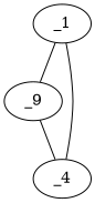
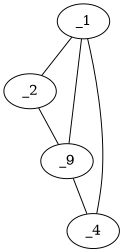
  graph {
    node [histo10=0 histo11=0 histo12=0 histo13=0 histo14=0 histo15=0 histo16=0 histo17=0 histo18=0 histo19=0 histo20=0 histo21=0 histo25=0 histo26=0 histo27=0 histo29=0 histo3=0 histo30=0 histo31=0 histo32=0 histo33=0 histo34=0 histo35=0 histo36=0 histo37=0 histo38=0 histo39=0 histo4=0 histo40=0 histo41=0 histo42=0 histo43=0 histo45=0 histo46=0 histo47=0 histo48=0 histo49=0 histo5=0 histo50=0 histo51=0 histo52=0 histo53=0 histo54=0 histo55=0 histo56=0 histo57=0 histo58=0 histo59=0 histo60=0 histo61=0 histo62=0 histo63=0 histo64=0 histo7=0 histo8=0 histo9=0]
    _1 [histo1=0.997816 histo17=0.000156031 histo2=0.000624122 histo22=0.00124824 histo23=0 histo24=0 histo28=0 histo44=0 histo6=0.000156031]
+   _2 [histo1=0 histo2=0 histo22=0.046574 histo23=0.0899781 histo24=0.0190198 histo26=0.000731529 histo27=0.0699829 histo28=0.00755913 histo38=0.000243843 histo39=0.000731529 histo40=0.00243843 histo43=0.480858 histo44=0.160936 histo48=0.0582785 histo6=0.000243843 histo60=0.0017069 histo64=0.0607169]
    n3 [histo1=0.0823791 histo2=0.153308 histo22=0.413804 histo23=0.105916 histo24=0.00254453 histo27=0.000954198 histo28=0.000636132 histo44=0.000954198 histo6=0.234733 histo7=0.00477099 label=_9]
    _4 [histo1=0.0025641 histo19=0.0263736 histo2=0.516484 histo20=0.0120879 histo22=0 histo23=0.0974359 histo24=0.0805861 histo28=0.000732601 histo3=0.188278 histo4=0.0501832 histo40=0.0003663 histo44=0.0032967 histo6=0.0003663 histo7=0.0205128 histo8=0.000732601]
+   _1 -- _2 [boundary=163]
    _1 -- n3 [boundary=252]
    _1 -- _4 [boundary=640]
+   _2 -- n3 [boundary=580]
    n3 -- _4 [boundary=718]
  }
